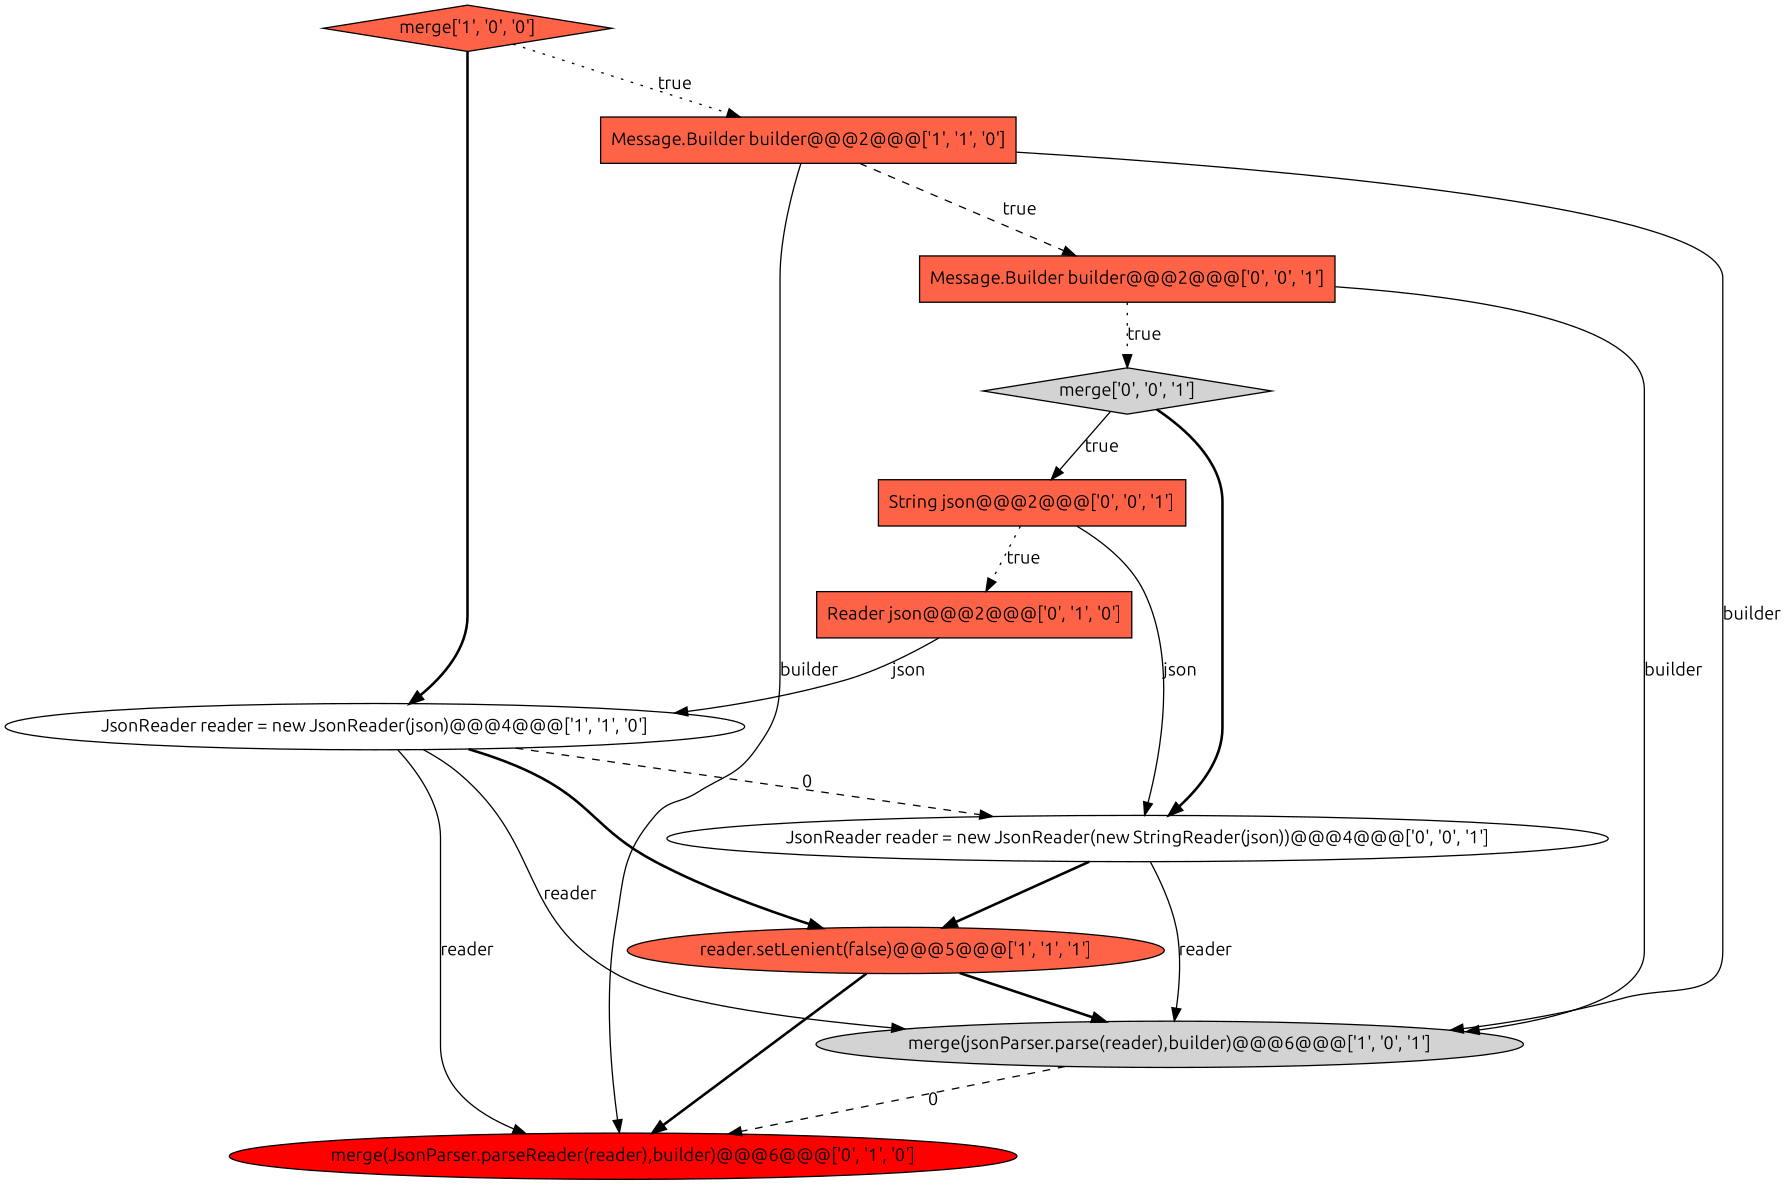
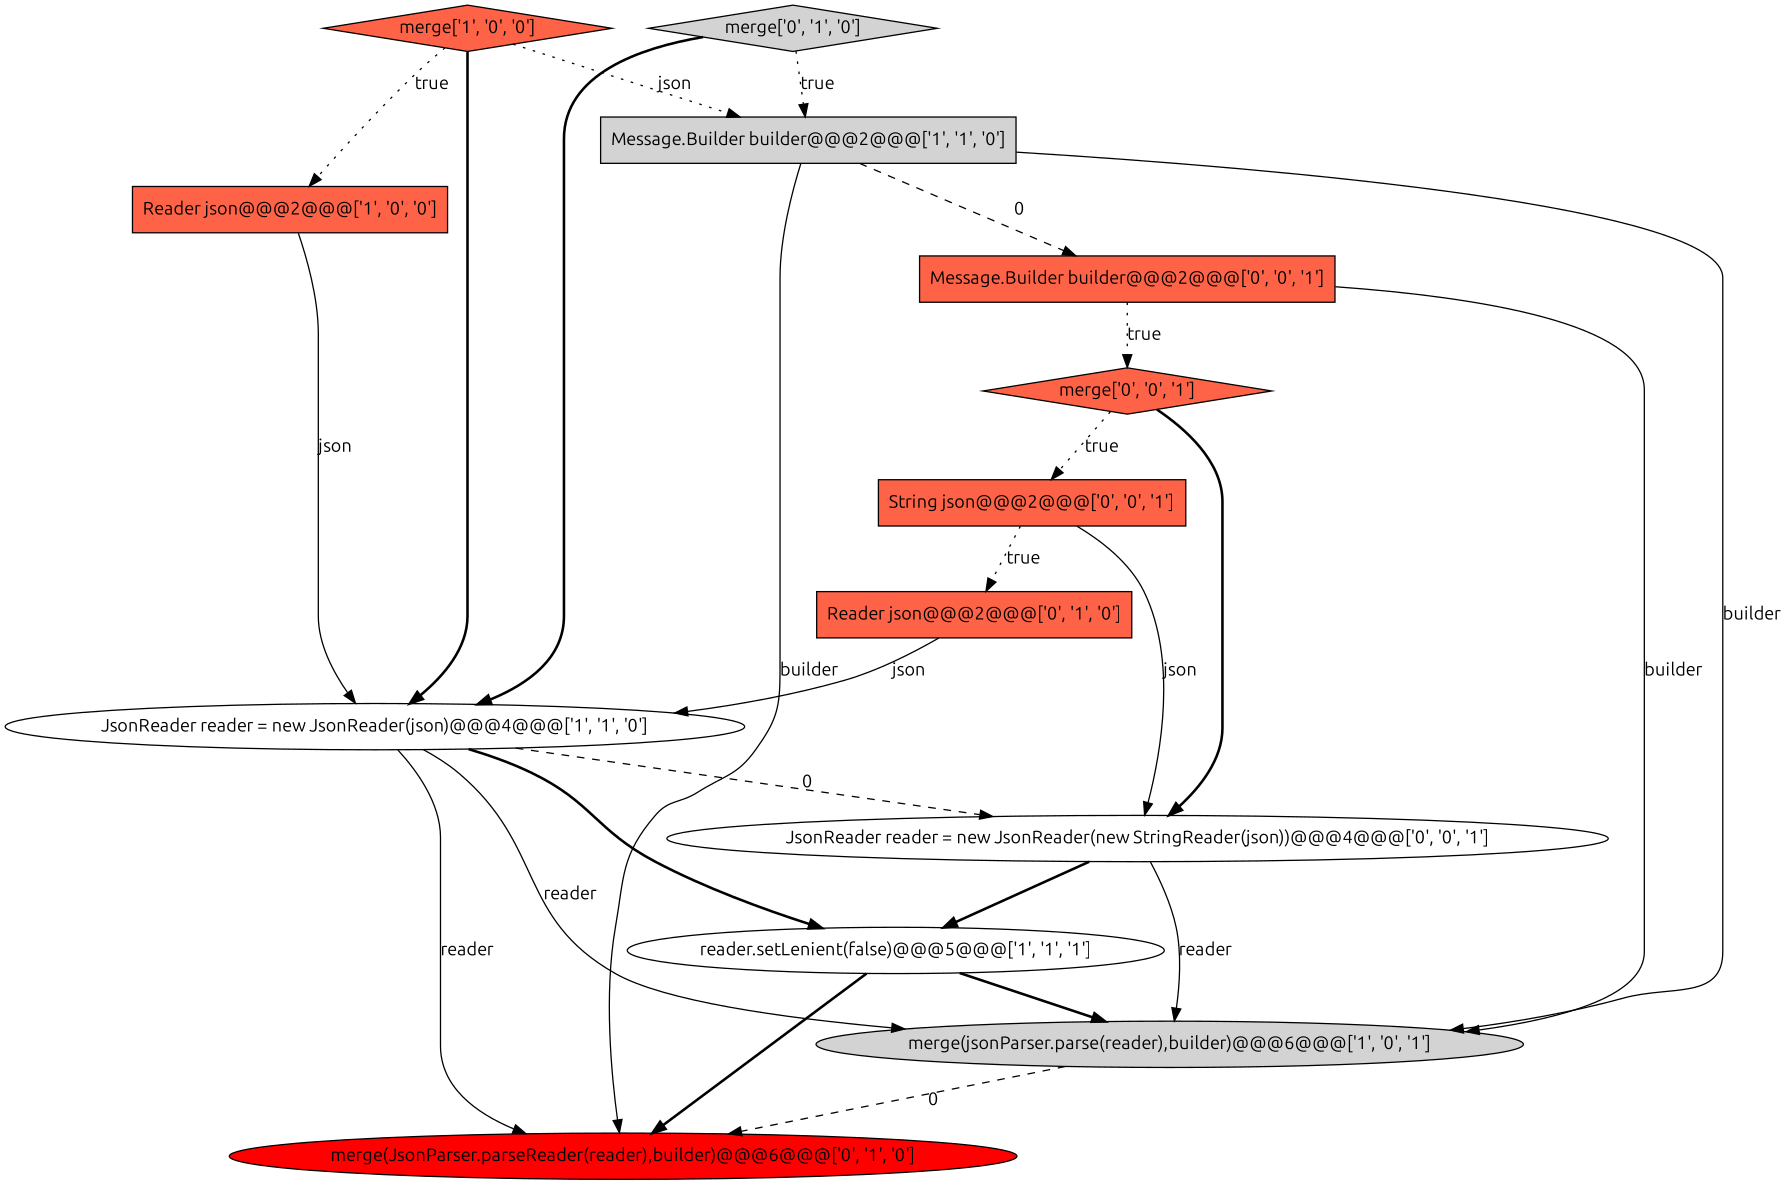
  digraph {
    fontname=Ubuntu
    node [fillcolor=tomato fontname=Ubuntu shape=box style=filled]
    edge [fontname=Ubuntu style=solid]
+   n1 [label="Reader json@@@2@@@['1', '0', '0']"]
    n2 [fillcolor=white label="JsonReader reader = new JsonReader(json)@@@4@@@['1', '1', '0']" shape=ellipse]
    n3 [fillcolor=red label="merge(JsonParser.parseReader(reader),builder)@@@6@@@['0', '1', '0']" shape=ellipse]
    n4 [fillcolor=lightgray label="merge(jsonParser.parse(reader),builder)@@@6@@@['1', '0', '1']" shape=ellipse]
    n5 [fillcolor=white label="JsonReader reader = new JsonReader(new StringReader(json))@@@4@@@['0', '0', '1']" shape=ellipse]
-   n6 [label="reader.setLenient(false)@@@5@@@['1', '1', '1']" shape=ellipse]
-   n7 [label="Message.Builder builder@@@2@@@['1', '1', '0']"]
+   n6 [fillcolor=white label="reader.setLenient(false)@@@5@@@['1', '1', '1']" shape=ellipse]
+   n7 [fillcolor=lightgray label="Message.Builder builder@@@2@@@['1', '1', '0']"]
    n8 [label="Message.Builder builder@@@2@@@['0', '0', '1']"]
-   n9 [fillcolor=lightgray label="merge['0', '0', '1']" shape=diamond]
+   n9 [label="merge['0', '0', '1']" shape=diamond]
    n10 [label="String json@@@2@@@['0', '0', '1']"]
    n11 [label="Reader json@@@2@@@['0', '1', '0']"]
+   n12 [fillcolor=lightgray label="merge['0', '1', '0']" shape=diamond]
    n13 [label="merge['1', '0', '0']" shape=diamond]
+   n1 -> n2 [label=json]
    n2 -> n3 [label=reader]
    n2 -> n4 [label=reader]
    n2 -> n5 [label=0 style=dashed]
    n2 -> n6 [style=bold]
    n4 -> n3 [label=0 style=dashed]
    n5 -> n4 [label=reader]
    n5 -> n6 [style=bold]
    n6 -> n3 [style=bold]
    n6 -> n4 [style=bold]
    n7 -> n3 [label=builder]
    n7 -> n4 [label=builder]
-   n7 -> n8 [label=true style=dashed]
+   n7 -> n8 [label=0 style=dashed]
    n8 -> n4 [label=builder]
    n8 -> n9 [label=true style=dotted]
    n9 -> n5 [style=bold]
-   n9 -> n10 [label=true]
+   n9 -> n10 [label=true style=dotted]
    n10 -> n5 [label=json]
    n10 -> n11 [label=true style=dotted]
    n11 -> n2 [label=json]
+   n12 -> n2 [style=bold]
+   n12 -> n7 [label=true style=dotted]
+   n13 -> n1 [label=true style=dotted]
    n13 -> n2 [style=bold]
-   n13 -> n7 [label=true style=dotted]
+   n13 -> n7 [label=json style=dotted]
  }
